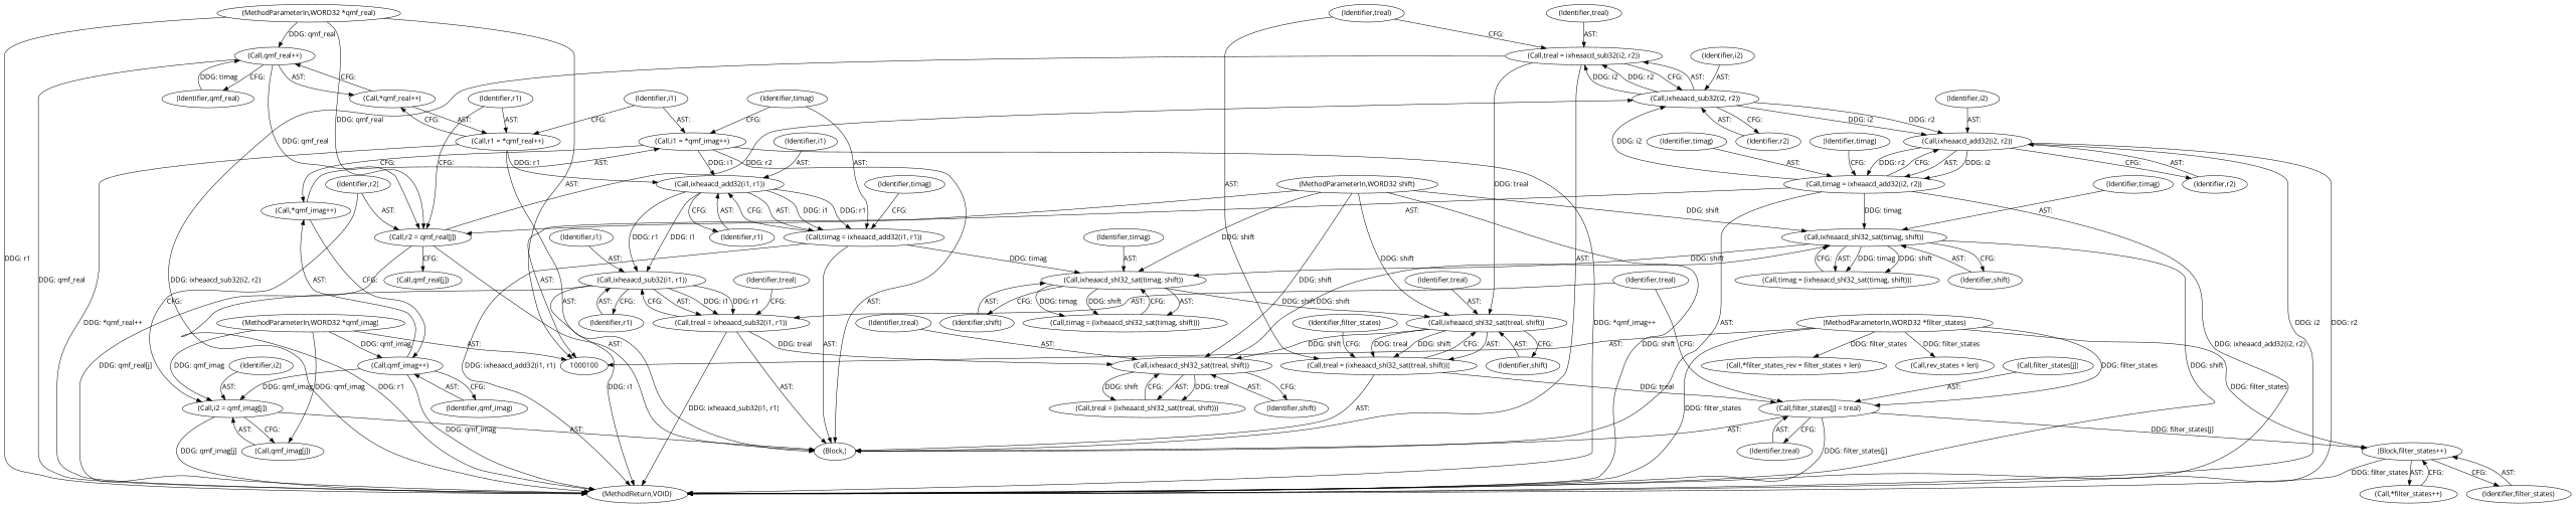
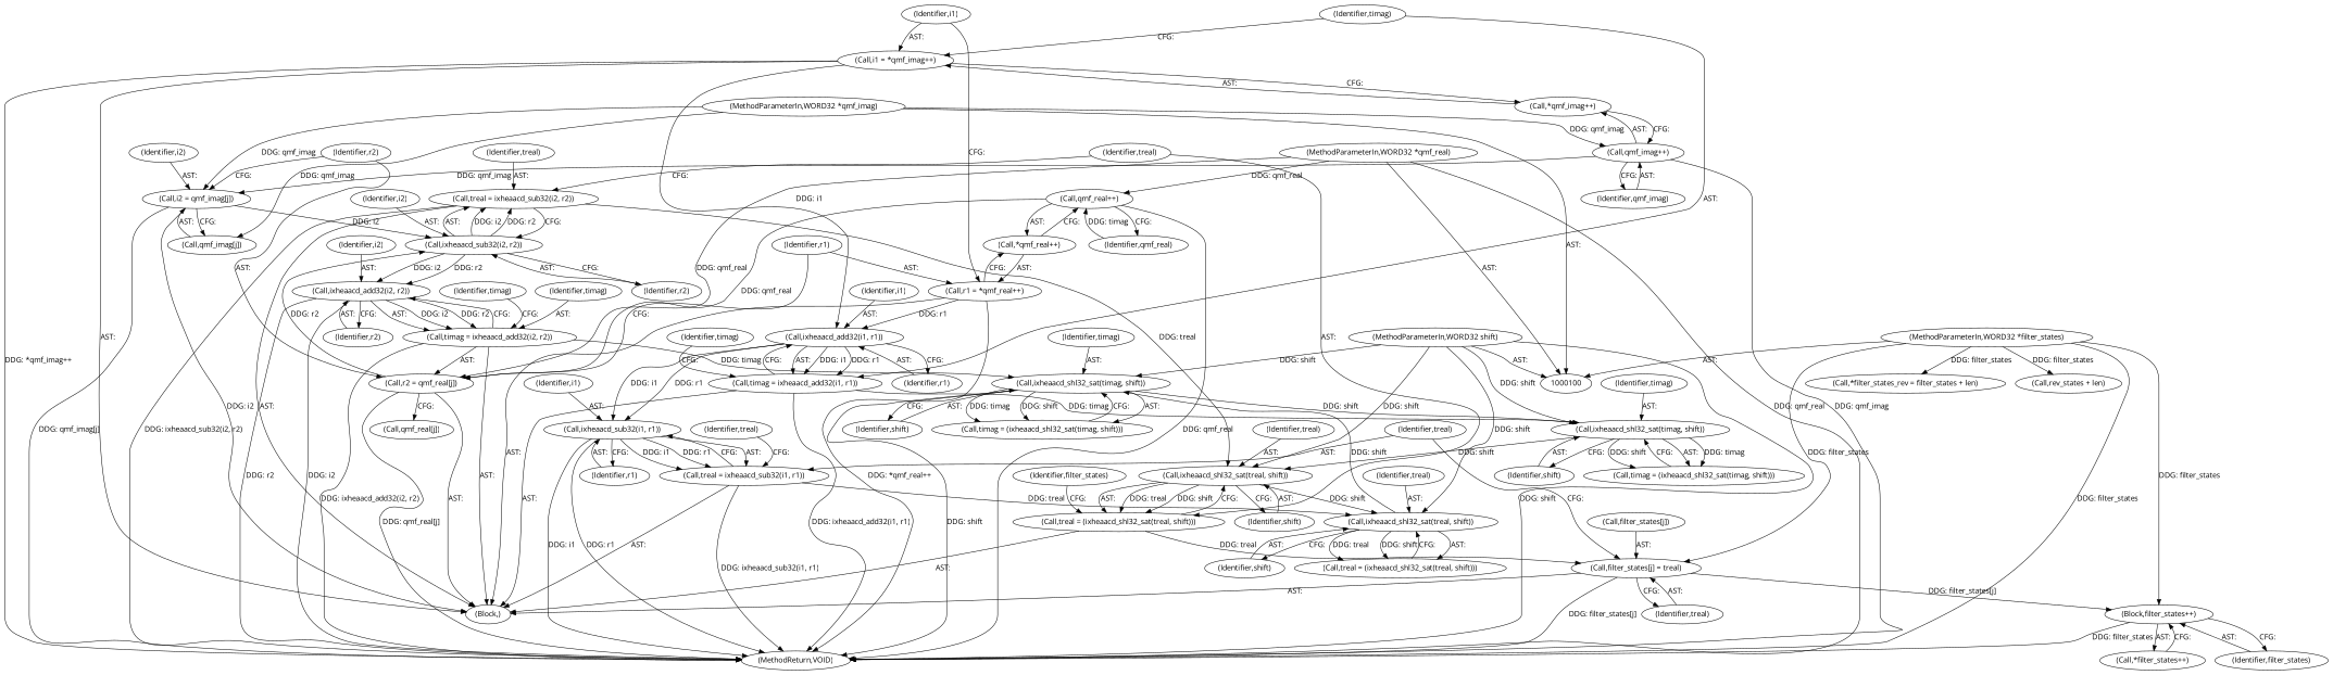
  digraph {
    fontname="Open Sans"
    node [fontname="Open Sans"]
    edge [fontname="Open Sans"]
    n1 [label="(Call,filter_states[j] = treal)"]
    n2 [label="(Block,filter_states++)"]
    n3 [label="(Identifier,treal)"]
    n4 [label="(MethodReturn,VOID)"]
    n5 [label="(Block,)"]
    n6 [label="(Call,*filter_states++)"]
    n7 [label="(Identifier,filter_states)"]
    n8 [label="(Call,treal = (ixheaacd_shl32_sat(treal, shift)))"]
    n9 [label="(Call,ixheaacd_shl32_sat(treal, shift))"]
    n10 [label="(Call,ixheaacd_shl32_sat(treal, shift))"]
    n11 [label="(Identifier,shift)"]
    n12 [label="(Call,ixheaacd_shl32_sat(timag, shift))"]
    n13 [label="(Identifier,shift)"]
    n14 [label="(Call,treal = (ixheaacd_shl32_sat(treal, shift)))"]
    n15 [label="(Call,treal = ixheaacd_sub32(i2, r2))"]
    n16 [label="(Call,ixheaacd_sub32(i2, r2))"]
    n17 [label="(Call,ixheaacd_add32(i2, r2))"]
    n18 [label="(Identifier,r2)"]
    n19 [label="(Call,timag = ixheaacd_add32(i2, r2))"]
    n20 [label="(Identifier,r2)"]
    n21 [label="(Call,i2 = qmf_imag[j])"]
    n22 [label="(Call,qmf_imag[j])"]
    n23 [label="(Call,qmf_imag++)"]
    n24 [label="(Call,*qmf_imag++)"]
    n25 [label="(Identifier,qmf_imag)"]
    n26 [label="(Call,i1 = *qmf_imag++)"]
    n27 [label="(MethodParameterIn,WORD32 *qmf_imag)"]
    1000100
    n29 [label="(Call,r2 = qmf_real[j])"]
    n30 [label="(Call,qmf_real[j])"]
    n31 [label="(Call,qmf_real++)"]
    n32 [label="(Identifier,qmf_real)"]
    n33 [label="(Call,*qmf_real++)"]
    n34 [label="(Call,r1 = *qmf_real++)"]
    n35 [label="(MethodParameterIn,WORD32 *qmf_real)"]
    n36 [label="(Call,ixheaacd_shl32_sat(timag, shift))"]
    n37 [label="(Call,timag = (ixheaacd_shl32_sat(timag, shift)))"]
    n38 [label="(Identifier,shift)"]
    n39 [label="(Call,timag = ixheaacd_add32(i1, r1))"]
    n40 [label="(Call,ixheaacd_add32(i1, r1))"]
    n41 [label="(Call,ixheaacd_sub32(i1, r1))"]
    n42 [label="(Identifier,r1)"]
    n43 [label="(Call,treal = ixheaacd_sub32(i1, r1))"]
    n44 [label="(Identifier,r1)"]
    n45 [label="(Identifier,shift)"]
    n46 [label="(Call,timag = (ixheaacd_shl32_sat(timag, shift)))"]
    n47 [label="(MethodParameterIn,WORD32 shift)"]
    n48 [label="(MethodParameterIn,WORD32 *filter_states)"]
    n49 [label="(Call,*filter_states_rev = filter_states + len)"]
    n50 [label="(Call,rev_states + len)"]
    n51 [label="(Identifier,treal)"]
    n52 [label="(Identifier,treal)"]
    n53 [label="(Identifier,timag)"]
    n54 [label="(Call,filter_states[j])"]
    n55 [label="(Identifier,r1)"]
    n56 [label="(Identifier,i1)"]
    n57 [label="(Identifier,i1)"]
    n58 [label="(Identifier,i2)"]
    n59 [label="(Identifier,treal)"]
    n60 [label="(Identifier,i2)"]
    n61 [label="(Identifier,i2)"]
    n62 [label="(Identifier,treal)"]
    n63 [label="(Identifier,timag)"]
    n64 [label="(Identifier,timag)"]
    n65 [label="(Identifier,timag)"]
    n66 [label="(Identifier,timag)"]
    n67 [label="(Identifier,i1)"]
    n68 [label="(Identifier,treal)"]
    n69 [label="(Identifier,r2)"]
    n70 [label="(Identifier,filter_states)"]
    n71 [label="(Identifier,timag)"]
    n72 [label="(Identifier,treal)"]
    n1 -> n2 [label="DDG: filter_states[j]"]
    n1 -> n3 [label="CFG: "]
    n1 -> n4 [label="DDG: filter_states[j]"]
    n1 -> n5 [label="AST: "]
    n2 -> n4 [label="DDG: filter_states"]
    n2 -> n6 [label="AST: "]
    n2 -> n7 [label="CFG: "]
    n3 -> n1 [label="AST: "]
    n6 -> n2 [label="CFG: "]
    n7 -> n2 [label="AST: "]
    n8 -> n1 [label="DDG: treal"]
    n8 -> n5 [label="AST: "]
    n8 -> n9 [label="CFG: "]
    n9 -> n8 [label="AST: "]
    n9 -> n8 [label="DDG: treal"]
    n9 -> n8 [label="DDG: shift"]
    n9 -> n10 [label="DDG: shift"]
    n9 -> n11 [label="CFG: "]
    n10 -> n12 [label="DDG: shift"]
    n10 -> n13 [label="CFG: "]
    n10 -> n14 [label="AST: "]
    n10 -> n14 [label="DDG: treal"]
    n10 -> n14 [label="DDG: shift"]
    n11 -> n9 [label="AST: "]
    n12 -> n4 [label="DDG: shift"]
    n12 -> n36 [label="DDG: shift"]
    n12 -> n45 [label="CFG: "]
    n12 -> n46 [label="AST: "]
    n12 -> n46 [label="DDG: timag"]
    n12 -> n46 [label="DDG: shift"]
    n13 -> n10 [label="AST: "]
    n14 -> n10 [label="CFG: "]
    n15 -> n4 [label="DDG: ixheaacd_sub32(i2, r2)"]
    n15 -> n5 [label="AST: "]
    n15 -> n9 [label="DDG: treal"]
    n15 -> n16 [label="CFG: "]
    n16 -> n15 [label="AST: "]
    n16 -> n15 [label="DDG: i2"]
    n16 -> n15 [label="DDG: r2"]
    n16 -> n17 [label="DDG: i2"]
    n16 -> n17 [label="DDG: r2"]
    n16 -> n18 [label="CFG: "]
    n17 -> n4 [label="DDG: i2"]
    n17 -> n4 [label="DDG: r2"]
    n17 -> n19 [label="AST: "]
    n17 -> n19 [label="DDG: i2"]
    n17 -> n19 [label="DDG: r2"]
    n17 -> n20 [label="CFG: "]
    n18 -> n16 [label="AST: "]
    n19 -> n4 [label="DDG: ixheaacd_add32(i2, r2)"]
    n19 -> n5 [label="AST: "]
    n19 -> n12 [label="DDG: timag"]
    n19 -> n17 [label="CFG: "]
    n19 -> n29 [label="AST: "]
    n20 -> n17 [label="AST: "]
    n21 -> n4 [label="DDG: qmf_imag[j]"]
-   n21 -> n5 [label="AST: "]
-   n19 -> n16 [label="DDG: i2"]
+   n21 -> n5 [label="DDG: i2"]
+   n21 -> n16 [label="DDG: i2"]
    n21 -> n22 [label="CFG: "]
    n22 -> n21 [label="AST: "]
    n23 -> n4 [label="DDG: qmf_imag"]
    n23 -> n21 [label="DDG: qmf_imag"]
    n23 -> n24 [label="AST: "]
    n23 -> n25 [label="CFG: "]
    n24 -> n23 [label="CFG: "]
    n24 -> n26 [label="AST: "]
    n25 -> n23 [label="AST: "]
    n26 -> n4 [label="DDG: *qmf_imag++"]
    n26 -> n5 [label="AST: "]
    n26 -> n24 [label="CFG: "]
    n26 -> n40 [label="DDG: i1"]
    n27 -> n21 [label="DDG: qmf_imag"]
    n27 -> n22 [label="DDG: qmf_imag"]
    n27 -> n23 [label="DDG: qmf_imag"]
    n27 -> 1000100 [label="AST: "]
    n29 -> n4 [label="DDG: qmf_real[j]"]
    n29 -> n5 [label="AST: "]
    n29 -> n16 [label="DDG: r2"]
    n29 -> n30 [label="CFG: "]
    n31 -> n4 [label="DDG: qmf_real"]
    n31 -> n29 [label="DDG: qmf_real"]
    n31 -> n32 [label="CFG: "]
    n31 -> n33 [label="AST: "]
    n32 -> n31 [label="DDG: timag"]
    n33 -> n31 [label="CFG: "]
    n33 -> n34 [label="AST: "]
    n34 -> n4 [label="DDG: *qmf_real++"]
    n34 -> n5 [label="AST: "]
    n34 -> n33 [label="CFG: "]
    n34 -> n40 [label="DDG: r1"]
-   n35 -> n4 [label="DDG: r1"]
+   n35 -> n4 [label="DDG: qmf_real"]
    n35 -> 1000100 [label="AST: "]
    n35 -> n29 [label="DDG: qmf_real"]
    n35 -> n31 [label="DDG: qmf_real"]
    n36 -> n9 [label="DDG: shift"]
    n36 -> n37 [label="AST: "]
    n36 -> n37 [label="DDG: timag"]
    n36 -> n37 [label="DDG: shift"]
    n36 -> n38 [label="CFG: "]
    n37 -> n36 [label="CFG: "]
    n38 -> n36 [label="AST: "]
    n39 -> n4 [label="DDG: ixheaacd_add32(i1, r1)"]
    n39 -> n5 [label="AST: "]
    n39 -> n36 [label="DDG: timag"]
    n39 -> n40 [label="CFG: "]
    n40 -> n39 [label="AST: "]
    n40 -> n39 [label="DDG: i1"]
    n40 -> n39 [label="DDG: r1"]
    n40 -> n41 [label="DDG: i1"]
    n40 -> n41 [label="DDG: r1"]
    n40 -> n42 [label="CFG: "]
    n41 -> n4 [label="DDG: r1"]
    n41 -> n4 [label="DDG: i1"]
    n41 -> n43 [label="AST: "]
    n41 -> n43 [label="DDG: i1"]
    n41 -> n43 [label="DDG: r1"]
    n41 -> n44 [label="CFG: "]
    n42 -> n40 [label="AST: "]
    n43 -> n4 [label="DDG: ixheaacd_sub32(i1, r1)"]
    n43 -> n5 [label="AST: "]
    n43 -> n10 [label="DDG: treal"]
    n43 -> n41 [label="CFG: "]
    n44 -> n41 [label="AST: "]
    n45 -> n12 [label="AST: "]
    n46 -> n12 [label="CFG: "]
    n47 -> n4 [label="DDG: shift"]
    n47 -> n9 [label="DDG: shift"]
    n47 -> n10 [label="DDG: shift"]
    n47 -> n12 [label="DDG: shift"]
    n47 -> 1000100 [label="AST: "]
    n47 -> n36 [label="DDG: shift"]
    n48 -> n1 [label="DDG: filter_states"]
    n48 -> n2 [label="DDG: filter_states"]
    n48 -> n4 [label="DDG: filter_states"]
    n48 -> 1000100 [label="AST: "]
    n48 -> n49 [label="DDG: filter_states"]
    n48 -> n50 [label="DDG: filter_states"]
    n51 -> n15 [label="AST: "]
    n52 -> n8 [label="AST: "]
    n52 -> n15 [label="CFG: "]
    n53 -> n19 [label="AST: "]
    n54 -> n1 [label="AST: "]
    n55 -> n29 [label="CFG: "]
    n55 -> n34 [label="AST: "]
    n56 -> n40 [label="AST: "]
    n57 -> n26 [label="AST: "]
    n57 -> n34 [label="CFG: "]
    n58 -> n16 [label="AST: "]
    n59 -> n10 [label="AST: "]
    n60 -> n21 [label="AST: "]
    n61 -> n17 [label="AST: "]
    n62 -> n43 [label="CFG: "]
    n63 -> n12 [label="AST: "]
    n64 -> n39 [label="CFG: "]
    n65 -> n36 [label="AST: "]
    n66 -> n26 [label="CFG: "]
    n66 -> n39 [label="AST: "]
    n67 -> n41 [label="AST: "]
    n68 -> n9 [label="AST: "]
    n69 -> n21 [label="CFG: "]
    n69 -> n29 [label="AST: "]
    n70 -> n8 [label="CFG: "]
    n71 -> n19 [label="CFG: "]
    n72 -> n1 [label="CFG: "]
    n72 -> n43 [label="AST: "]
  }
